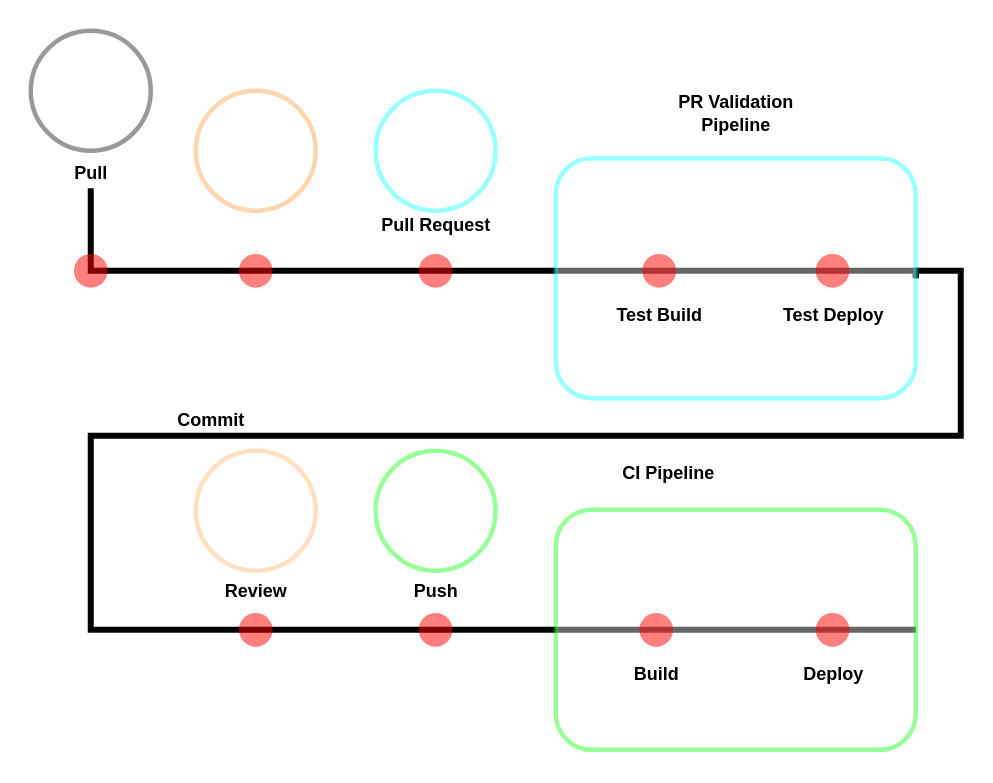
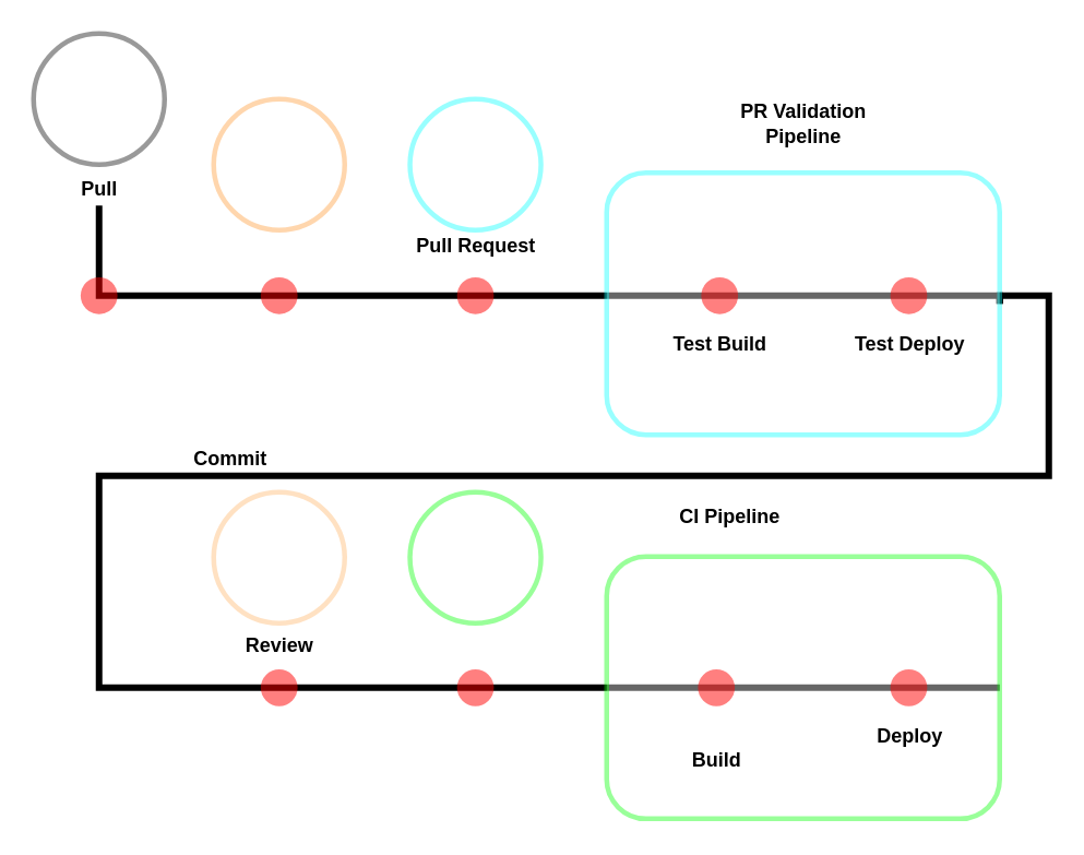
  <mxCell id="0" />
  <mxCell id="1" parent="0" />
  <mxCell id="2" value="" style="edgeStyle=orthogonalEdgeStyle;rounded=0;html=1;jettySize=auto;orthogonalLoop=1;strokeWidth=4;endArrow=none;endFill=0;entryX=1;entryY=0.5;entryDx=0;entryDy=0;" edge="1" parent="1" source="6" target="10"><mxGeometry x="160" y="209.5" as="geometry"><mxPoint x="25.5" y="179.5" as="sourcePoint" /><mxPoint x="150" y="180" as="targetPoint" /><Array as="points"><mxPoint x="60" y="180" /><mxPoint x="610" y="180" /></Array></mxGeometry></mxCell>
  <mxCell id="3" value="" style="edgeStyle=orthogonalEdgeStyle;rounded=0;html=1;jettySize=auto;orthogonalLoop=1;strokeWidth=4;endArrow=none;endFill=0;entryX=1;entryY=0.5;entryDx=0;entryDy=0;startArrow=none;exitX=1;exitY=0.5;exitDx=0;exitDy=0;" edge="1" parent="1" source="10" target="27"><mxGeometry x="648.75" y="229.5" as="geometry"><mxPoint x="670" y="200" as="sourcePoint" /><mxPoint x="767.37" y="200" as="targetPoint" /><Array as="points"><mxPoint x="610" y="180" /><mxPoint x="640" y="180" /><mxPoint x="640" y="290" /><mxPoint x="60" y="290" /><mxPoint x="60" y="419" /></Array></mxGeometry></mxCell>
  <mxCell id="4" value="" style="ellipse;whiteSpace=wrap;html=1;aspect=fixed;strokeColor=#000000;strokeWidth=3;perimeterSpacing=0;opacity=40;" vertex="1" parent="1"><mxGeometry x="20" y="20" width="80" height="80" as="geometry" /></mxCell>
  <mxCell id="5" value="" style="shape=image;html=1;verticalAlign=top;verticalLabelPosition=bottom;labelBackgroundColor=#ffffff;imageAspect=0;aspect=fixed;image=https://cdn4.iconfinder.com/data/icons/essential-3/32/356-Document_Code-128.png;opacity=50;" vertex="1" parent="1"><mxGeometry x="36" y="35" width="48" height="48" as="geometry" /></mxCell>
  <mxCell id="6" value="Pull" style="text;html=1;align=center;verticalAlign=middle;resizable=0;points=[];autosize=1;strokeColor=none;fillColor=none;fontStyle=1" vertex="1" parent="1"><mxGeometry x="35" y="105" width="50" height="20" as="geometry" /></mxCell>
  <mxCell id="7" value="Commit" style="text;html=1;align=center;verticalAlign=middle;resizable=0;points=[];autosize=1;strokeColor=none;fillColor=none;fontStyle=1" vertex="1" parent="1"><mxGeometry x="110" y="270" width="60" height="20" as="geometry" /></mxCell>
  <mxCell id="8" value="Pull Request" style="text;html=1;align=center;verticalAlign=middle;resizable=0;points=[];autosize=1;strokeColor=none;fillColor=none;fontStyle=1" vertex="1" parent="1"><mxGeometry x="244.87" y="140" width="90" height="20" as="geometry" /></mxCell>
- <mxCell id="9" value="Push" style="text;html=1;align=center;verticalAlign=middle;resizable=0;points=[];autosize=1;strokeColor=none;fillColor=none;fontStyle=1" vertex="1" parent="1"><mxGeometry x="269.87" y="383.66" width="40" height="20" as="geometry" /></mxCell>
  <mxCell id="10" value="" style="rounded=1;whiteSpace=wrap;html=1;strokeColor=#00FFFF;strokeWidth=3;opacity=40;" vertex="1" parent="1"><mxGeometry x="370" y="105" width="240" height="160" as="geometry" /></mxCell>
  <mxCell id="11" value="" style="shape=image;html=1;verticalAlign=top;verticalLabelPosition=bottom;labelBackgroundColor=#ffffff;imageAspect=0;aspect=fixed;image=https://cdn1.iconfinder.com/data/icons/software-engineering-and-video-gaming/512/456_Build_design_develop_tool_tools_Advertising_Promo_Creative_Process-128.png;strokeColor=#00FFFF;strokeWidth=3;opacity=50;" vertex="1" parent="1"><mxGeometry x="410" y="110.75" width="58" height="58" as="geometry" /></mxCell>
  <mxCell id="12" value="Test Build" style="text;html=1;align=center;verticalAlign=middle;resizable=0;points=[];autosize=1;strokeColor=none;fillColor=none;fontStyle=1" vertex="1" parent="1"><mxGeometry x="404" y="200" width="70" height="20" as="geometry" /></mxCell>
  <mxCell id="13" value="" style="group" vertex="1" connectable="0" parent="1"><mxGeometry x="130" y="60" width="80" height="80" as="geometry" /></mxCell>
  <mxCell id="14" value="" style="shape=image;html=1;verticalAlign=top;verticalLabelPosition=bottom;labelBackgroundColor=#ffffff;imageAspect=0;aspect=fixed;image=https://cdn0.iconfinder.com/data/icons/octicons/1024/git-commit-128.png" vertex="1" parent="13"><mxGeometry x="11" y="11" width="58" height="58" as="geometry" /></mxCell>
  <mxCell id="15" value="" style="ellipse;whiteSpace=wrap;html=1;aspect=fixed;strokeColor=#FF9933;strokeWidth=3;opacity=40;" vertex="1" parent="13"><mxGeometry width="80" height="80" as="geometry" /></mxCell>
  <mxCell id="16" value="" style="group" vertex="1" connectable="0" parent="1"><mxGeometry x="249.87" y="60" width="80" height="80" as="geometry" /></mxCell>
  <mxCell id="17" value="" style="shape=image;html=1;verticalAlign=top;verticalLabelPosition=bottom;labelBackgroundColor=#ffffff;imageAspect=0;aspect=fixed;image=https://cdn0.iconfinder.com/data/icons/octicons/1024/git-pull-request-128.png" vertex="1" parent="16"><mxGeometry x="16" y="16" width="48" height="48" as="geometry" /></mxCell>
  <mxCell id="18" value="" style="ellipse;whiteSpace=wrap;html=1;aspect=fixed;strokeColor=#00FFFF;strokeWidth=3;opacity=40;" vertex="1" parent="16"><mxGeometry width="80" height="80" as="geometry" /></mxCell>
  <mxCell id="19" value="" style="ellipse;whiteSpace=wrap;html=1;aspect=fixed;strokeColor=none;strokeWidth=3;opacity=50;fillColor=#FF0000;perimeterSpacing=0;" vertex="1" parent="1"><mxGeometry x="48.75" y="168.75" width="22.5" height="22.5" as="geometry" /></mxCell>
  <mxCell id="20" value="" style="ellipse;whiteSpace=wrap;html=1;aspect=fixed;strokeColor=none;strokeWidth=3;opacity=50;fillColor=#FF0000;perimeterSpacing=0;" vertex="1" parent="1"><mxGeometry x="427.75" y="168.75" width="22.5" height="22.5" as="geometry" /></mxCell>
  <mxCell id="21" style="edgeStyle=orthogonalEdgeStyle;rounded=0;orthogonalLoop=1;jettySize=auto;html=1;exitX=0.5;exitY=1;exitDx=0;exitDy=0;" edge="1" parent="1" source="10" target="10"><mxGeometry relative="1" as="geometry" /></mxCell>
  <mxCell id="22" value="" style="shape=image;html=1;verticalAlign=top;verticalLabelPosition=bottom;labelBackgroundColor=#ffffff;imageAspect=0;aspect=fixed;image=https://cdn3.iconfinder.com/data/icons/travelling-icon-set/800/helm-128.png;strokeColor=#808080;strokeWidth=3;fillColor=#FF0000;opacity=50;" vertex="1" parent="1"><mxGeometry x="530" y="115.25" width="49" height="49" as="geometry" /></mxCell>
  <mxCell id="23" value="" style="group" vertex="1" connectable="0" parent="1"><mxGeometry x="249.87" y="300" width="80" height="80" as="geometry" /></mxCell>
  <mxCell id="24" value="" style="shape=image;html=1;verticalAlign=top;verticalLabelPosition=bottom;labelBackgroundColor=#ffffff;imageAspect=0;aspect=fixed;image=https://cdn0.iconfinder.com/data/icons/octicons/1024/git-merge-128.png" vertex="1" parent="23"><mxGeometry x="12.37" y="11" width="58" height="58" as="geometry" /></mxCell>
  <mxCell id="25" value="" style="ellipse;whiteSpace=wrap;html=1;aspect=fixed;strokeColor=#00FF00;strokeWidth=3;opacity=40;" vertex="1" parent="23"><mxGeometry width="80" height="80" as="geometry" /></mxCell>
  <mxCell id="26" value="Review" style="text;html=1;align=center;verticalAlign=middle;resizable=0;points=[];autosize=1;strokeColor=none;fillColor=none;fontStyle=1" vertex="1" parent="1"><mxGeometry x="140" y="383.66" width="60" height="20" as="geometry" /></mxCell>
  <mxCell id="27" value="" style="rounded=1;whiteSpace=wrap;html=1;strokeColor=#00FF00;strokeWidth=3;opacity=40;" vertex="1" parent="1"><mxGeometry x="370" y="339.41" width="240" height="160" as="geometry" /></mxCell>
  <mxCell id="28" value="" style="shape=image;html=1;verticalAlign=top;verticalLabelPosition=bottom;labelBackgroundColor=#ffffff;imageAspect=0;aspect=fixed;image=https://cdn1.iconfinder.com/data/icons/software-engineering-and-video-gaming/512/456_Build_design_develop_tool_tools_Advertising_Promo_Creative_Process-128.png;strokeColor=#00FFFF;strokeWidth=3;opacity=50;" vertex="1" parent="1"><mxGeometry x="408" y="350.16" width="58" height="58" as="geometry" /></mxCell>
- <mxCell id="29" value="Build" style="text;html=1;align=center;verticalAlign=middle;resizable=0;points=[];autosize=1;strokeColor=none;fillColor=none;fontStyle=1" vertex="1" parent="1"><mxGeometry x="412" y="439.41" width="50" height="20" as="geometry" /></mxCell>
+ <mxCell id="29" value="Build" style="text;html=1;align=center;verticalAlign=middle;resizable=0;points=[];autosize=1;strokeColor=none;fillColor=none;fontStyle=1" vertex="1" parent="1"><mxGeometry x="412" y="454.41" width="50" height="20" as="geometry" /></mxCell>
  <mxCell id="30" value="" style="ellipse;whiteSpace=wrap;html=1;aspect=fixed;strokeColor=none;strokeWidth=3;opacity=50;fillColor=#FF0000;perimeterSpacing=0;" vertex="1" parent="1"><mxGeometry x="425.75" y="408.16" width="22.5" height="22.5" as="geometry" /></mxCell>
  <mxCell id="31" style="edgeStyle=orthogonalEdgeStyle;rounded=0;orthogonalLoop=1;jettySize=auto;html=1;exitX=0.5;exitY=1;exitDx=0;exitDy=0;" edge="1" parent="1" source="27" target="27"><mxGeometry relative="1" as="geometry" /></mxCell>
  <mxCell id="32" value="" style="shape=image;html=1;verticalAlign=top;verticalLabelPosition=bottom;labelBackgroundColor=#ffffff;imageAspect=0;aspect=fixed;image=https://cdn3.iconfinder.com/data/icons/travelling-icon-set/800/helm-128.png;strokeColor=#808080;strokeWidth=3;fillColor=#FF0000;opacity=50;" vertex="1" parent="1"><mxGeometry x="530" y="354.66" width="49" height="49" as="geometry" /></mxCell>
  <mxCell id="33" value="Deploy" style="text;html=1;align=center;verticalAlign=middle;resizable=0;points=[];autosize=1;strokeColor=none;fillColor=none;fontStyle=1" vertex="1" parent="1"><mxGeometry x="524.5" y="439.41" width="60" height="20" as="geometry" /></mxCell>
  <mxCell id="34" value="" style="ellipse;whiteSpace=wrap;html=1;aspect=fixed;strokeColor=none;strokeWidth=3;opacity=50;fillColor=#FF0000;perimeterSpacing=0;" vertex="1" parent="1"><mxGeometry x="543.25" y="408.16" width="22.5" height="22.5" as="geometry" /></mxCell>
  <mxCell id="35" value="" style="group" vertex="1" connectable="0" parent="1"><mxGeometry x="130" y="300" width="80" height="80" as="geometry" /></mxCell>
  <mxCell id="36" value="" style="shape=image;html=1;verticalAlign=top;verticalLabelPosition=bottom;labelBackgroundColor=#ffffff;imageAspect=0;aspect=fixed;image=https://cdn2.iconfinder.com/data/icons/essential-web-3/50/edit-document-note-writing-review-128.png;strokeColor=#808080;strokeWidth=3;fillColor=#FF0000;opacity=50;" vertex="1" parent="35"><mxGeometry x="16" y="16" width="48" height="48" as="geometry" /></mxCell>
  <mxCell id="37" value="" style="ellipse;whiteSpace=wrap;html=1;aspect=fixed;strokeColor=#FFB366;strokeWidth=3;opacity=40;" vertex="1" parent="35"><mxGeometry width="80" height="80" as="geometry" /></mxCell>
  <mxCell id="38" value="" style="ellipse;whiteSpace=wrap;html=1;aspect=fixed;strokeColor=none;strokeWidth=3;opacity=50;fillColor=#FF0000;perimeterSpacing=0;" vertex="1" parent="1"><mxGeometry x="158.75" y="168.75" width="22.5" height="22.5" as="geometry" /></mxCell>
  <mxCell id="39" value="" style="ellipse;whiteSpace=wrap;html=1;aspect=fixed;strokeColor=none;strokeWidth=3;opacity=50;fillColor=#FF0000;perimeterSpacing=0;" vertex="1" parent="1"><mxGeometry x="278.62" y="168.75" width="22.5" height="22.5" as="geometry" /></mxCell>
  <mxCell id="40" value="" style="ellipse;whiteSpace=wrap;html=1;aspect=fixed;strokeColor=none;strokeWidth=3;opacity=50;fillColor=#FF0000;perimeterSpacing=0;" vertex="1" parent="1"><mxGeometry x="543.25" y="168.75" width="22.5" height="22.5" as="geometry" /></mxCell>
  <mxCell id="41" value="Test Deploy" style="text;html=1;align=center;verticalAlign=middle;resizable=0;points=[];autosize=1;strokeColor=none;fillColor=none;fontStyle=1" vertex="1" parent="1"><mxGeometry x="514.5" y="200" width="80" height="20" as="geometry" /></mxCell>
  <mxCell id="42" value="" style="ellipse;whiteSpace=wrap;html=1;aspect=fixed;strokeColor=none;strokeWidth=3;opacity=50;fillColor=#FF0000;perimeterSpacing=0;" vertex="1" parent="1"><mxGeometry x="158.75" y="408.16" width="22.5" height="22.5" as="geometry" /></mxCell>
  <mxCell id="43" value="" style="ellipse;whiteSpace=wrap;html=1;aspect=fixed;strokeColor=none;strokeWidth=3;opacity=50;fillColor=#FF0000;perimeterSpacing=0;" vertex="1" parent="1"><mxGeometry x="278.62" y="408.16" width="22.5" height="22.5" as="geometry" /></mxCell>
  <mxCell id="44" value="&lt;b&gt;PR Validation &lt;br&gt;Pipeline&lt;/b&gt;" style="text;html=1;align=center;verticalAlign=middle;resizable=0;points=[];autosize=1;strokeColor=none;fillColor=none;" vertex="1" parent="1"><mxGeometry x="445" y="60" width="90" height="30" as="geometry" /></mxCell>
  <mxCell id="45" value="&lt;b&gt;CI Pipeline&lt;/b&gt;" style="text;html=1;align=center;verticalAlign=middle;resizable=0;points=[];autosize=1;strokeColor=none;fillColor=none;" vertex="1" parent="1"><mxGeometry x="405" y="305" width="80" height="20" as="geometry" /></mxCell>
